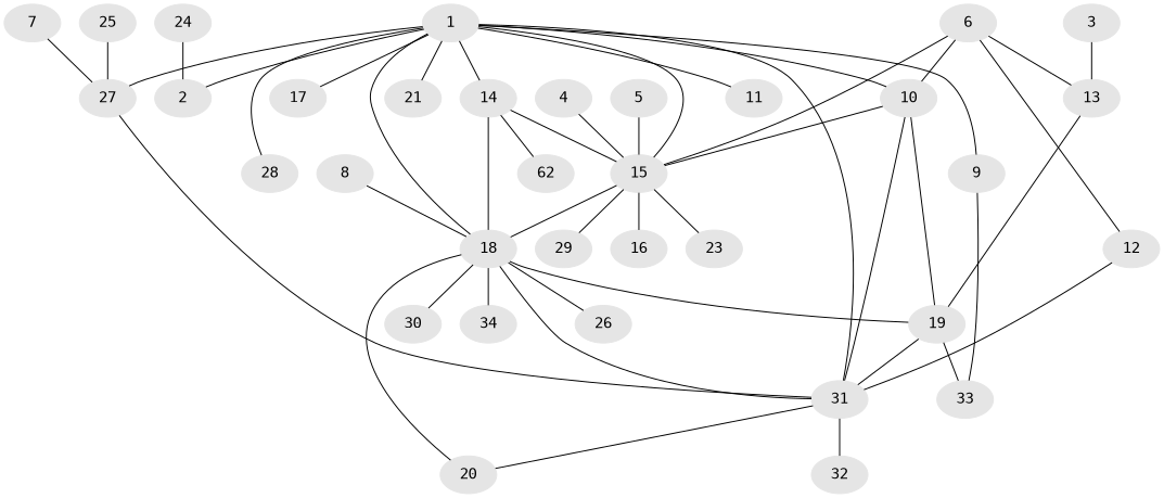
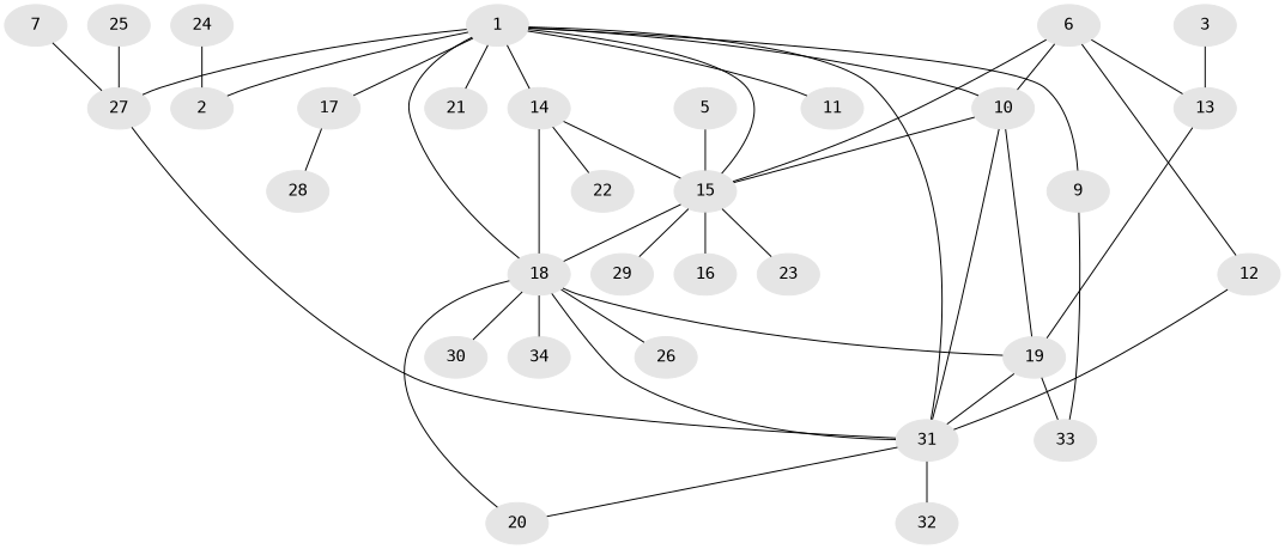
  graph {
    fontname="DejaVu Sans Mono"
    node [color=gray90 fontname="DejaVu Sans Mono" style=filled]
    edge [fontname="DejaVu Sans Mono" weight=1.0]
    1
    2
    9
    10
    11
    14
    15
    17
    18
    21
    27
    28
    31
    33
    19
-   22 [label=62]
+   22
    16
    23
    29
    20
    26
    30
    34
    32
    3
    13
-   4
    5
    6
    12
    7
-   8
    24
    25
    1 -- 2
    1 -- 9
    1 -- 10
    1 -- 11
    1 -- 14
    1 -- 15
    1 -- 17
    1 -- 18
    1 -- 21
    1 -- 27 [weight=2.0]
-   1 -- 28
+   17 -- 28
    1 -- 31 [weight=2.0]
    9 -- 33
    10 -- 15
    10 -- 31
    10 -- 19
    14 -- 15 [weight=2.0]
    14 -- 18
    14 -- 22
    15 -- 18
    15 -- 16
    15 -- 23
    15 -- 29
    18 -- 31
    18 -- 19 [weight=2.0]
    18 -- 20
    18 -- 26
    18 -- 30
    18 -- 34
    27 -- 31
    31 -- 20
    31 -- 32
    19 -- 31
    19 -- 33
    3 -- 13
    13 -- 19
-   4 -- 15
    5 -- 15
    6 -- 10
    6 -- 15
    6 -- 13
    6 -- 12
    12 -- 31
    7 -- 27
-   8 -- 18
    24 -- 2
    25 -- 27
  }
